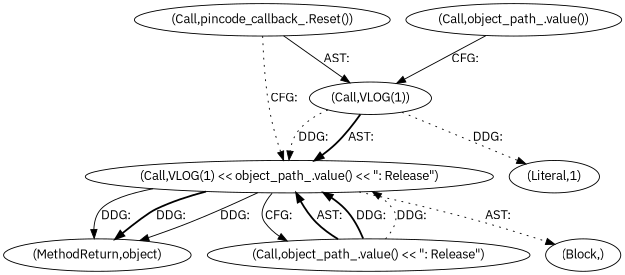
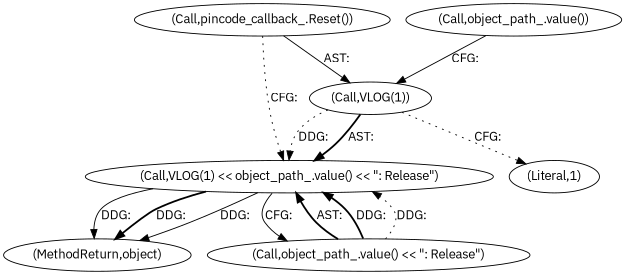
  digraph {
    fontname="IBM Plex Sans"
    node [fontname="IBM Plex Sans"]
    edge [fontname="IBM Plex Sans" style=dotted]
    n1 [label="(Call,VLOG(1))"]
    n2 [label="(Call,VLOG(1) << object_path_.value() << \": Release\")"]
    n3 [label="(Literal,1)"]
    n4 [label="(Call,object_path_.value() << \": Release\")"]
    n5 [label="(MethodReturn,object)"]
-   n6 [label="(Block,)"]
    n7 [label="(Call,object_path_.value())"]
    n8 [label="(Call,pincode_callback_.Reset())"]
    n1 -> n2 [label="AST: " style=bold]
    n1 -> n2 [label="DDG: "]
-   n1 -> n3 [label="DDG: "]
+   n1 -> n3 [label="CFG: "]
    n2 -> n4 [label="CFG: " style=solid]
    n2 -> n5 [label="DDG: " style=solid]
    n2 -> n5 [label="DDG: " style=bold]
    n2 -> n5 [label="DDG: " style=solid]
-   n2 -> n6 [label="AST: "]
    n4 -> n2 [label="AST: " style=bold]
    n4 -> n2 [label="DDG: " style=bold]
    n4 -> n2 [label="DDG: "]
    n7 -> n1 [label="CFG: " style=solid]
    n8 -> n1 [label="AST: " style=solid]
    n8 -> n2 [label="CFG: "]
  }
